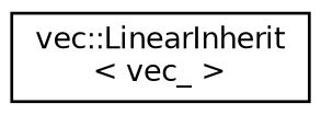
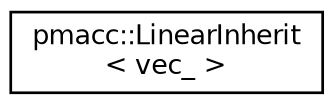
  digraph {
    rankdir=LR
-   n1 [color=black fillcolor=white fontname=Helvetica fontsize=10 height=0.2 label="vec::LinearInherit\l\< vec_ \>" shape=record style=filled width=0.4]
+   n1 [color=black fillcolor=white fontname=Helvetica fontsize=10 height=0.2 label="pmacc::LinearInherit\l\< vec_ \>" shape=record style=filled width=0.4]
  }
